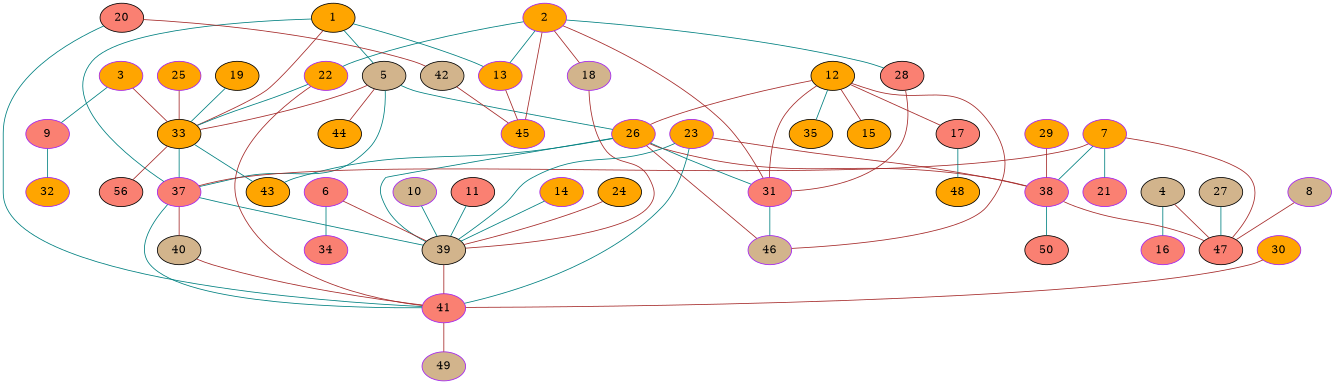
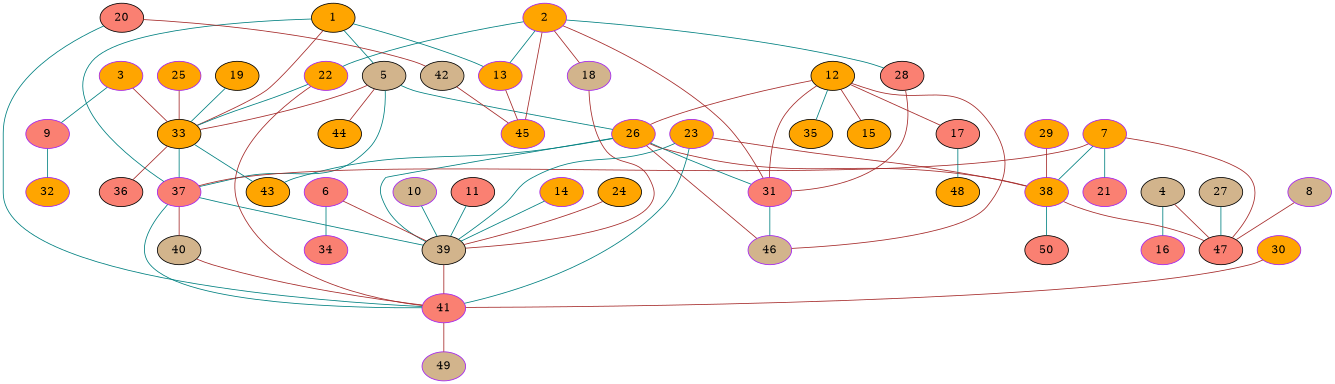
  graph {
    node [color=purple fillcolor=orange style=filled]
    edge [color=brown weight=1.0]
    1 [color=black]
    5 [color=black fillcolor=tan]
    13
    33 [color=black]
    37 [fillcolor=salmon]
    26
    44 [color=black]
    45
    43 [color=black]
-   36 [color=black fillcolor=salmon label=56]
+   36 [color=black fillcolor=salmon]
    41 [fillcolor=salmon]
    39 [color=black fillcolor=tan]
    40 [color=black fillcolor=tan]
    2
    18 [fillcolor=tan]
    22
    28 [color=black fillcolor=salmon]
    31 [fillcolor=salmon]
    46 [fillcolor=tan]
    49 [fillcolor=tan]
    3
    9 [fillcolor=salmon]
    32
    4 [color=black fillcolor=tan]
    16 [fillcolor=salmon]
    47 [color=black fillcolor=salmon]
-   38 [fillcolor=salmon]
+   38
    6 [fillcolor=salmon]
    34 [fillcolor=salmon]
    7
    21 [fillcolor=salmon]
    50 [color=black fillcolor=salmon]
    8 [fillcolor=tan]
    10 [fillcolor=tan]
    11 [color=black fillcolor=salmon]
    12 [color=black]
    15 [color=black]
    17 [color=black fillcolor=salmon]
    35 [color=black]
    48 [color=black]
    14
    19 [color=black]
    20 [color=black fillcolor=salmon]
    42 [color=black fillcolor=tan]
    23
    24 [color=black]
    25
    27 [color=black fillcolor=tan]
    29
    30
    1 -- 5 [color=teal]
    1 -- 13 [color=teal]
    1 -- 33
    1 -- 37 [color=teal]
    5 -- 33
    5 -- 37 [color=teal]
    5 -- 26 [color=teal]
    5 -- 44
    13 -- 45
    33 -- 37 [color=teal]
    33 -- 43 [color=teal]
    33 -- 36
    37 -- 41 [color=teal]
    37 -- 39 [color=teal]
    37 -- 40
    26 -- 43 [color=teal]
    26 -- 39 [color=teal]
    26 -- 31 [color=teal]
    26 -- 46
    26 -- 38
    41 -- 49
    39 -- 41 [weight=2.0]
    40 -- 41
    2 -- 13 [color=teal weight=2.0]
    2 -- 45 [weight=2.0]
    2 -- 18
    2 -- 22 [color=teal]
    2 -- 28 [color=teal]
    2 -- 31
    18 -- 39
    22 -- 33 [color=teal]
    22 -- 41
    28 -- 31
    31 -- 46 [color=teal]
    3 -- 33
    3 -- 9 [color=teal]
    9 -- 32 [color=teal]
    4 -- 16 [color=teal]
    4 -- 47
    38 -- 47
    38 -- 50 [color=teal]
    6 -- 39
    6 -- 34 [color=teal]
    7 -- 37
    7 -- 47 [weight=2.0]
    7 -- 38 [color=teal weight=2.0]
    7 -- 21 [color=teal]
    8 -- 47
    10 -- 39 [color=teal]
    11 -- 39 [color=teal]
    12 -- 26
    12 -- 31
    12 -- 46
    12 -- 15
    12 -- 17
    12 -- 35 [color=teal]
    17 -- 48 [color=teal]
    14 -- 39 [color=teal]
    19 -- 33 [color=teal]
    20 -- 41 [color=teal]
    20 -- 42
    42 -- 45
    23 -- 41 [color=teal weight=2.0]
    23 -- 39 [color=teal]
    23 -- 38
    24 -- 39
    25 -- 33
    27 -- 47 [color=teal]
    29 -- 38
    30 -- 41
  }
